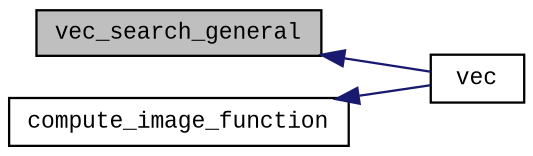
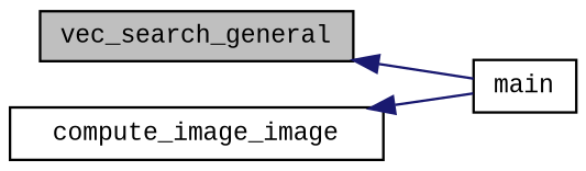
  digraph {
    fontname="Liberation Mono"
    rankdir=LR
    node [color=black fillcolor=white fontname="Liberation Mono" fontsize=10 shape=record style=filled]
    edge [color=midnightblue dir=back fontname="Liberation Mono" fontsize=10 labelfontname=Helvetica labelfontsize=10 style=solid]
    n1 [fillcolor=grey75 fontcolor=black height=0.2 label=vec_search_general width=0.4]
-   n2 [height=0.2 label=vec width=0.4]
-   n3 [height=0.2 label=compute_image_function width=0.4]
+   n2 [height=0.2 label=main width=0.4]
+   n3 [height=0.2 label=compute_image_image width=0.4]
    n1 -> n2
    n3 -> n2
  }
